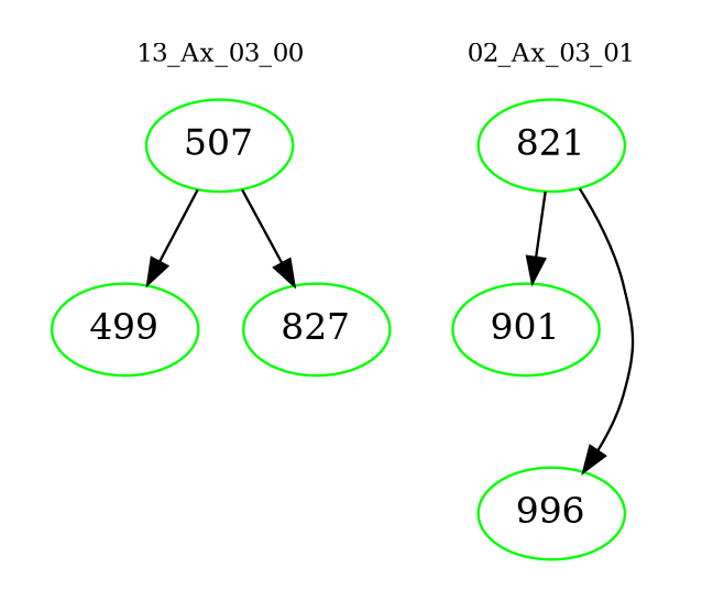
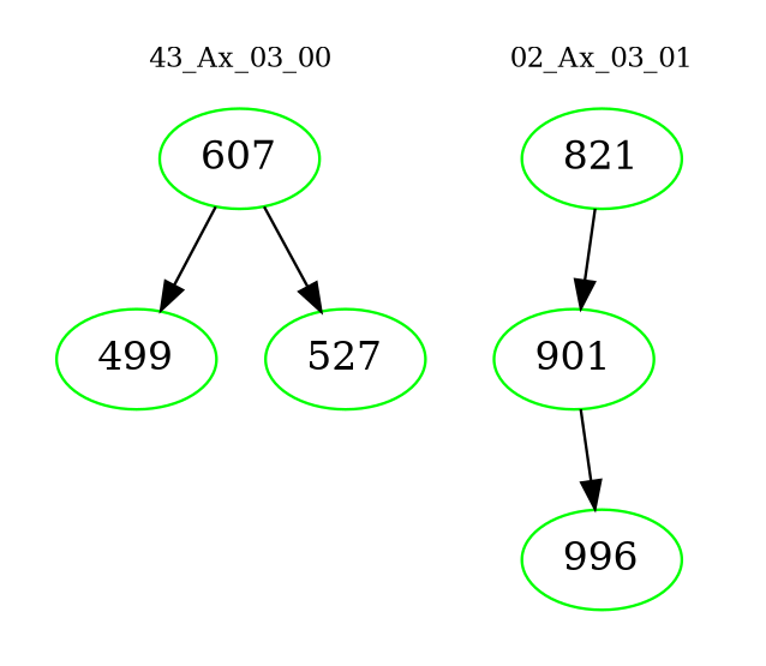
  digraph {
    node [color=green]
    edge [color=black]
-   n1 [label=507]
+   n1 [label=607]
    n2 [label=499]
-   n3 [label=827]
+   n3 [label=527]
    n4 [label=821]
    n5 [label=901]
    n6 [label=996]
    subgraph cluster_1 {
      color=white
      fontsize=10
-     label="13_Ax_03_00"
+     label="43_Ax_03_00"
      n1
      n2
      n3
    }
    subgraph cluster_2 {
      color=white
      fontsize=10
      label="02_Ax_03_01"
      n4
      n5
      n6
    }
    n1 -> n2
    n1 -> n3
    n4 -> n5
-   n4 -> n6
+   n5 -> n6
  }
